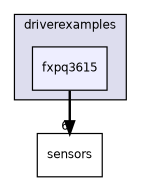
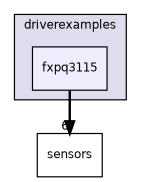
  digraph {
    compound=true
    node [fontname=Helvetica fontsize=10 shape=box]
-   n1 [fillcolor="#eeeeff" label=fxpq3615 pencolor=black style=filled]
+   n1 [fillcolor="#eeeeff" label=fxpq3115 pencolor=black style=filled]
    n2 [label=sensors]
    subgraph cluster_1 {
      bgcolor="#ddddee"
      fontname=Helvetica
      fontsize=10
      label=driverexamples
      pencolor=black
      n1
    }
    n1 -> n2 [headlabel=6 labeldistance=1.5 labelfontname=Helvetica labelfontsize=10 style=bold]
  }
